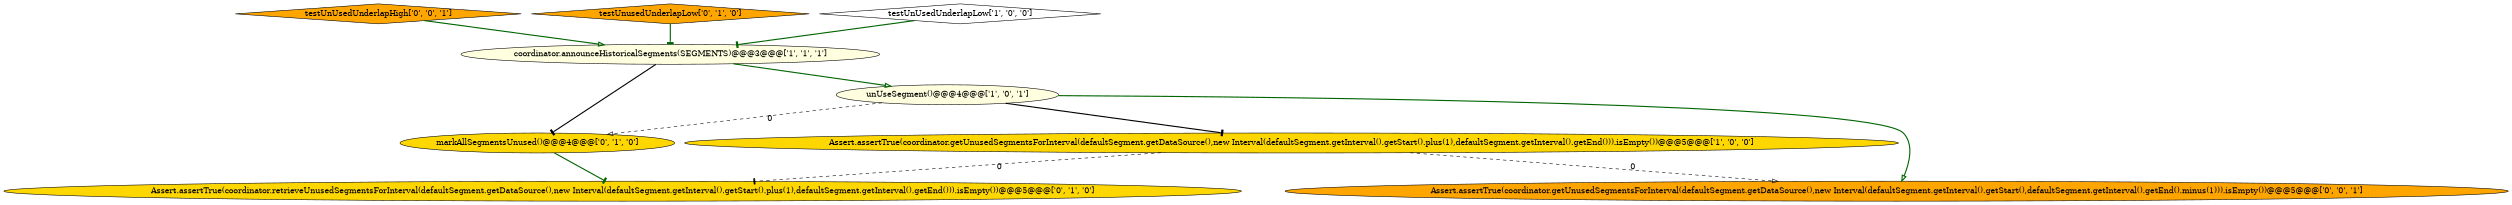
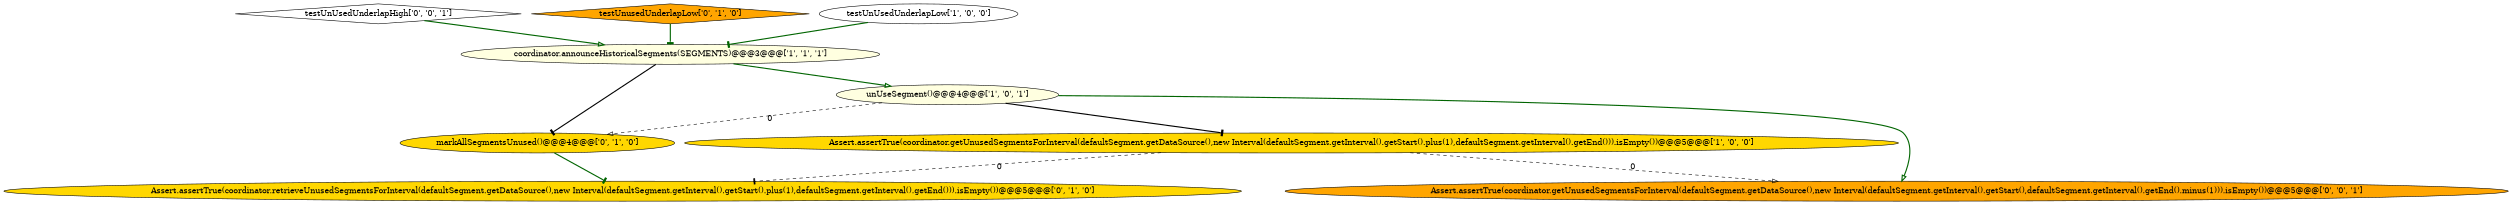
  digraph {
    node [fillcolor=gold shape=ellipse style=filled]
    edge [arrowhead=tee color=darkgreen style=bold]
-   n1 [fillcolor=orange label="testUnUsedUnderlapHigh['0', '0', '1']" shape=diamond]
+   n1 [fillcolor=white label="testUnUsedUnderlapHigh['0', '0', '1']" shape=diamond]
    n2 [fillcolor=lightyellow label="coordinator.announceHistoricalSegments(SEGMENTS)@@@3@@@['1', '1', '1']"]
    n3 [label="markAllSegmentsUnused()@@@4@@@['0', '1', '0']"]
    n4 [fillcolor=lightyellow label="unUseSegment()@@@4@@@['1', '0', '1']"]
    n5 [label="Assert.assertTrue(coordinator.retrieveUnusedSegmentsForInterval(defaultSegment.getDataSource(),new Interval(defaultSegment.getInterval().getStart().plus(1),defaultSegment.getInterval().getEnd())).isEmpty())@@@5@@@['0', '1', '0']"]
    n6 [label="Assert.assertTrue(coordinator.getUnusedSegmentsForInterval(defaultSegment.getDataSource(),new Interval(defaultSegment.getInterval().getStart().plus(1),defaultSegment.getInterval().getEnd())).isEmpty())@@@5@@@['1', '0', '0']"]
    n7 [fillcolor=orange label="Assert.assertTrue(coordinator.getUnusedSegmentsForInterval(defaultSegment.getDataSource(),new Interval(defaultSegment.getInterval().getStart(),defaultSegment.getInterval().getEnd().minus(1))).isEmpty())@@@5@@@['0', '0', '1']"]
    n8 [fillcolor=orange label="testUnusedUnderlapLow['0', '1', '0']" shape=diamond]
-   n9 [fillcolor=white label="testUnUsedUnderlapLow['1', '0', '0']" shape=diamond]
+   n9 [fillcolor=white label="testUnUsedUnderlapLow['1', '0', '0']"]
    n1 -> n2 [arrowhead=onormal]
    n2 -> n3 [color=black]
    n2 -> n4 [arrowhead=onormal]
    n3 -> n5
    n4 -> n3 [arrowhead=onormal color=black label=0 style=dashed]
    n4 -> n6 [color=black]
    n4 -> n7 [arrowhead=onormal]
    n6 -> n5 [color=black label=0 style=dashed]
    n6 -> n7 [arrowhead=onormal color=black label=0 style=dashed]
    n8 -> n2
    n9 -> n2
  }
